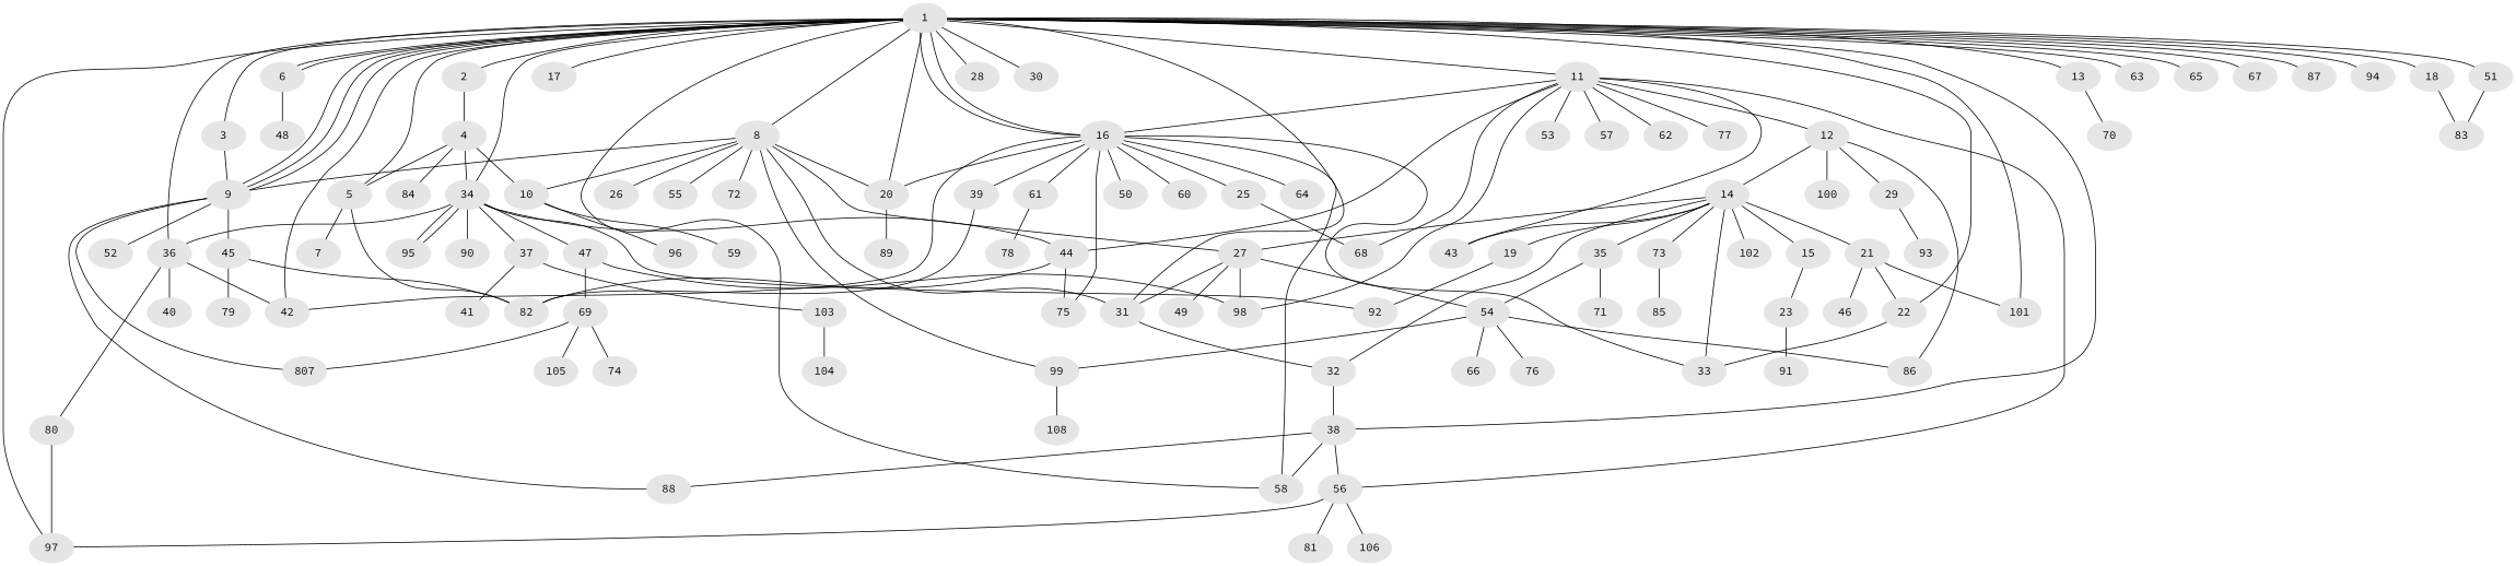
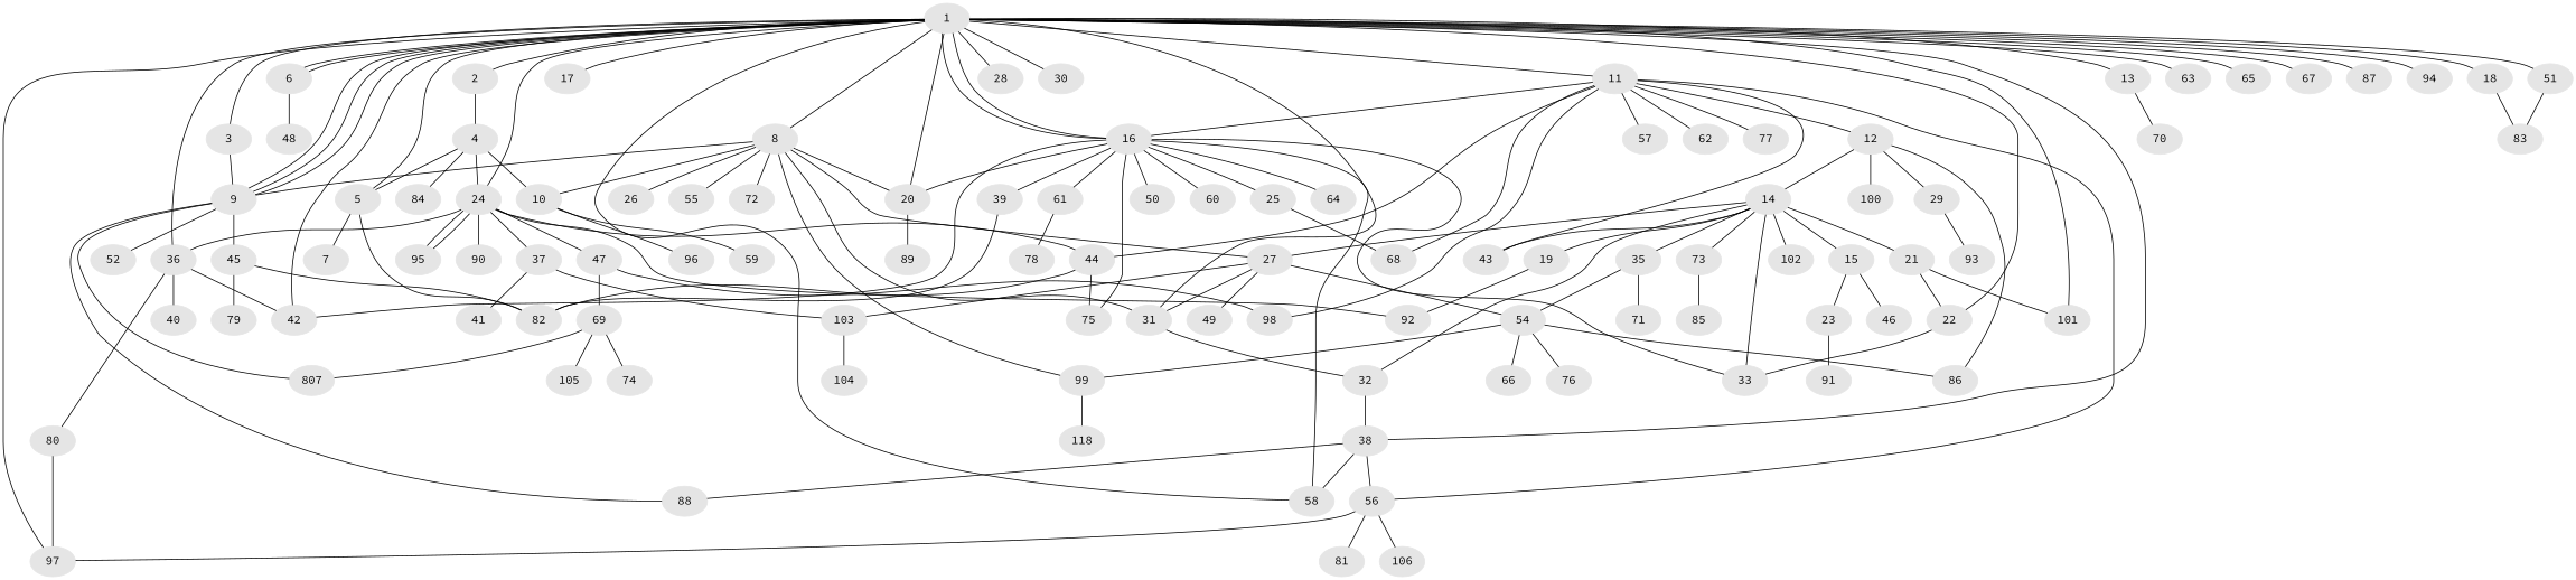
  graph {
    fontname="Source Code Pro"
    node [color=gray90 fontname="Source Code Pro" style=filled]
    edge [fontname="Source Code Pro"]
    1
    2
    3
    5
    6
    8
    9
    11
    13
    16
    17
    18
    20
    22
-   24 [label=34]
+   24
    28
    30
    31
    36
    38
    42
    51
    58
    63
    65
    67
    87
    94
    97
    101
    4
    7
    82
    48
    10
    26
    27
    55
    72
    99
    45
    52
    88
    n44 [label=807]
    12
    43
    44
-   53
    56
    57
    62
    68
    77
    98
    70
    33
    25
    39
    50
    60
    61
    64
    75
    83
    89
    92
    37
    47
    90
    95
    32
    40
    80
    84
    59
    96
    49
    54
    103
-   108
+   108 [label=118]
    79
    14
    29
    86
    100
    81
    106
    15
    19
    21
    35
    73
    102
    93
    23
    46
    71
    85
    91
    78
    41
    69
    66
    76
    104
    74
    105
    1 -- 2
    1 -- 3
    1 -- 5
    1 -- 6
    1 -- 6
    1 -- 8
    1 -- 9
    1 -- 9
    1 -- 9
    1 -- 11
    1 -- 13
    1 -- 16
    1 -- 16
    1 -- 17
    1 -- 18
    1 -- 20
    1 -- 22
    1 -- 24
    1 -- 28
    1 -- 30
    1 -- 31
    1 -- 36
    1 -- 38
    1 -- 42
    1 -- 51
    1 -- 58
    1 -- 63
    1 -- 65
    1 -- 67
    1 -- 87
    1 -- 94
    1 -- 97
    1 -- 101
    2 -- 4
    3 -- 9
    5 -- 7
    5 -- 82
    6 -- 48
    8 -- 9
    8 -- 20
    8 -- 31
    8 -- 10
    8 -- 26
    8 -- 27
    8 -- 55
    8 -- 72
    8 -- 99
    9 -- 45
    9 -- 52
    9 -- 88
    9 -- n44
    11 -- 16
    11 -- 12
    11 -- 43
    11 -- 44
-   11 -- 53
    11 -- 56
    11 -- 57
    11 -- 62
    11 -- 68
    11 -- 77
    11 -- 98
    13 -- 70
    16 -- 20
    16 -- 42
    16 -- 58
    16 -- 33
    16 -- 25
    16 -- 39
    16 -- 50
    16 -- 60
    16 -- 61
    16 -- 64
    16 -- 75
    18 -- 83
    20 -- 89
    22 -- 33
    24 -- 36
    24 -- 44
    24 -- 92
    24 -- 37
    24 -- 47
    24 -- 90
    24 -- 95
    24 -- 95
    31 -- 32
    36 -- 42
    36 -- 40
    36 -- 80
    38 -- 58
    38 -- 88
    38 -- 56
    51 -- 83
    4 -- 5
    4 -- 24
    4 -- 10
    4 -- 84
    10 -- 59
    10 -- 96
    27 -- 31
    27 -- 49
    27 -- 54
-   27 -- 98
+   27 -- 103
    99 -- 108
    45 -- 82
    45 -- 79
    12 -- 14
    12 -- 29
    12 -- 86
    12 -- 100
    44 -- 82
    44 -- 75
    56 -- 97
    56 -- 81
    56 -- 106
    25 -- 68
    39 -- 82
    61 -- 78
    37 -- 103
    37 -- 41
    47 -- 98
    47 -- 69
    32 -- 38
    80 -- 97
    54 -- 99
    54 -- 86
    54 -- 66
    54 -- 76
    103 -- 104
    14 -- 27
    14 -- 43
    14 -- 33
    14 -- 32
    14 -- 15
    14 -- 19
    14 -- 21
    14 -- 35
    14 -- 73
    14 -- 102
    29 -- 93
    15 -- 23
-   21 -- 46
+   15 -- 46
    19 -- 92
    21 -- 22
    21 -- 101
    35 -- 54
    35 -- 71
    73 -- 85
    23 -- 91
    69 -- n44
    69 -- 74
    69 -- 105
  }
